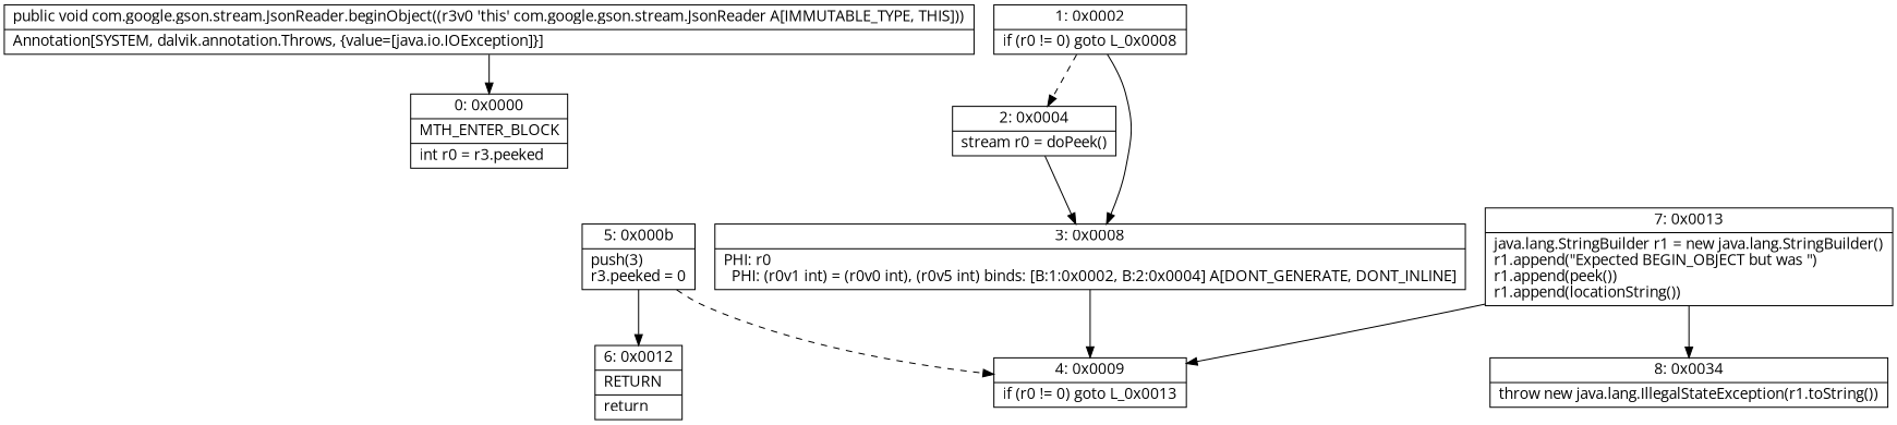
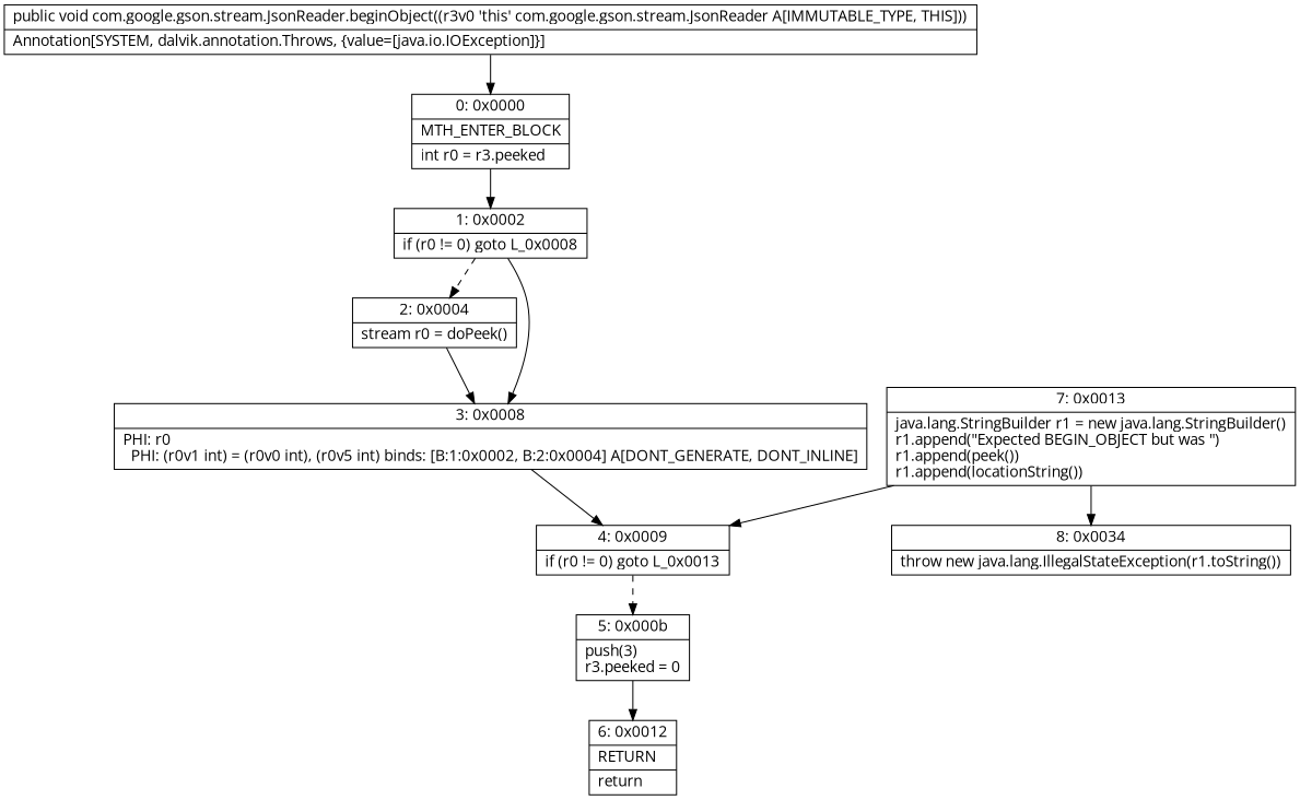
  digraph {
    fontname="Open Sans"
    node [fontname="Open Sans" shape=record]
    edge [fontname="Open Sans"]
    n1 [label="{0\:\ 0x0000|MTH_ENTER_BLOCK\l|int r0 = r3.peeked\l}"]
    n2 [label="{1\:\ 0x0002|if (r0 != 0) goto L_0x0008\l}"]
    n3 [label="{2\:\ 0x0004|stream r0 = doPeek()\l}"]
    n4 [label="{3\:\ 0x0008|PHI: r0 \l  PHI: (r0v1 int) = (r0v0 int), (r0v5 int) binds: [B:1:0x0002, B:2:0x0004] A[DONT_GENERATE, DONT_INLINE]\l}"]
    n5 [label="{4\:\ 0x0009|if (r0 != 0) goto L_0x0013\l}"]
    n6 [label="{5\:\ 0x000b|push(3)\lr3.peeked = 0\l}"]
    n7 [label="{6\:\ 0x0012|RETURN\l|return\l}"]
    n8 [label="{7\:\ 0x0013|java.lang.StringBuilder r1 = new java.lang.StringBuilder()\lr1.append(\"Expected BEGIN_OBJECT but was \")\lr1.append(peek())\lr1.append(locationString())\l}"]
    n9 [label="{8\:\ 0x0034|throw new java.lang.IllegalStateException(r1.toString())\l}"]
    n10 [label="{public void com.google.gson.stream.JsonReader.beginObject((r3v0 'this' com.google.gson.stream.JsonReader A[IMMUTABLE_TYPE, THIS]))  | Annotation[SYSTEM, dalvik.annotation.Throws, \{value=[java.io.IOException]\}]\l}"]
+   n1 -> n2
    n2 -> n3 [style=dashed]
    n2 -> n4
    n3 -> n4
    n4 -> n5
-   n6 -> n5 [style=dashed]
+   n5 -> n6 [style=dashed]
    n6 -> n7
    n8 -> n5
    n8 -> n9
    n10 -> n1
  }
